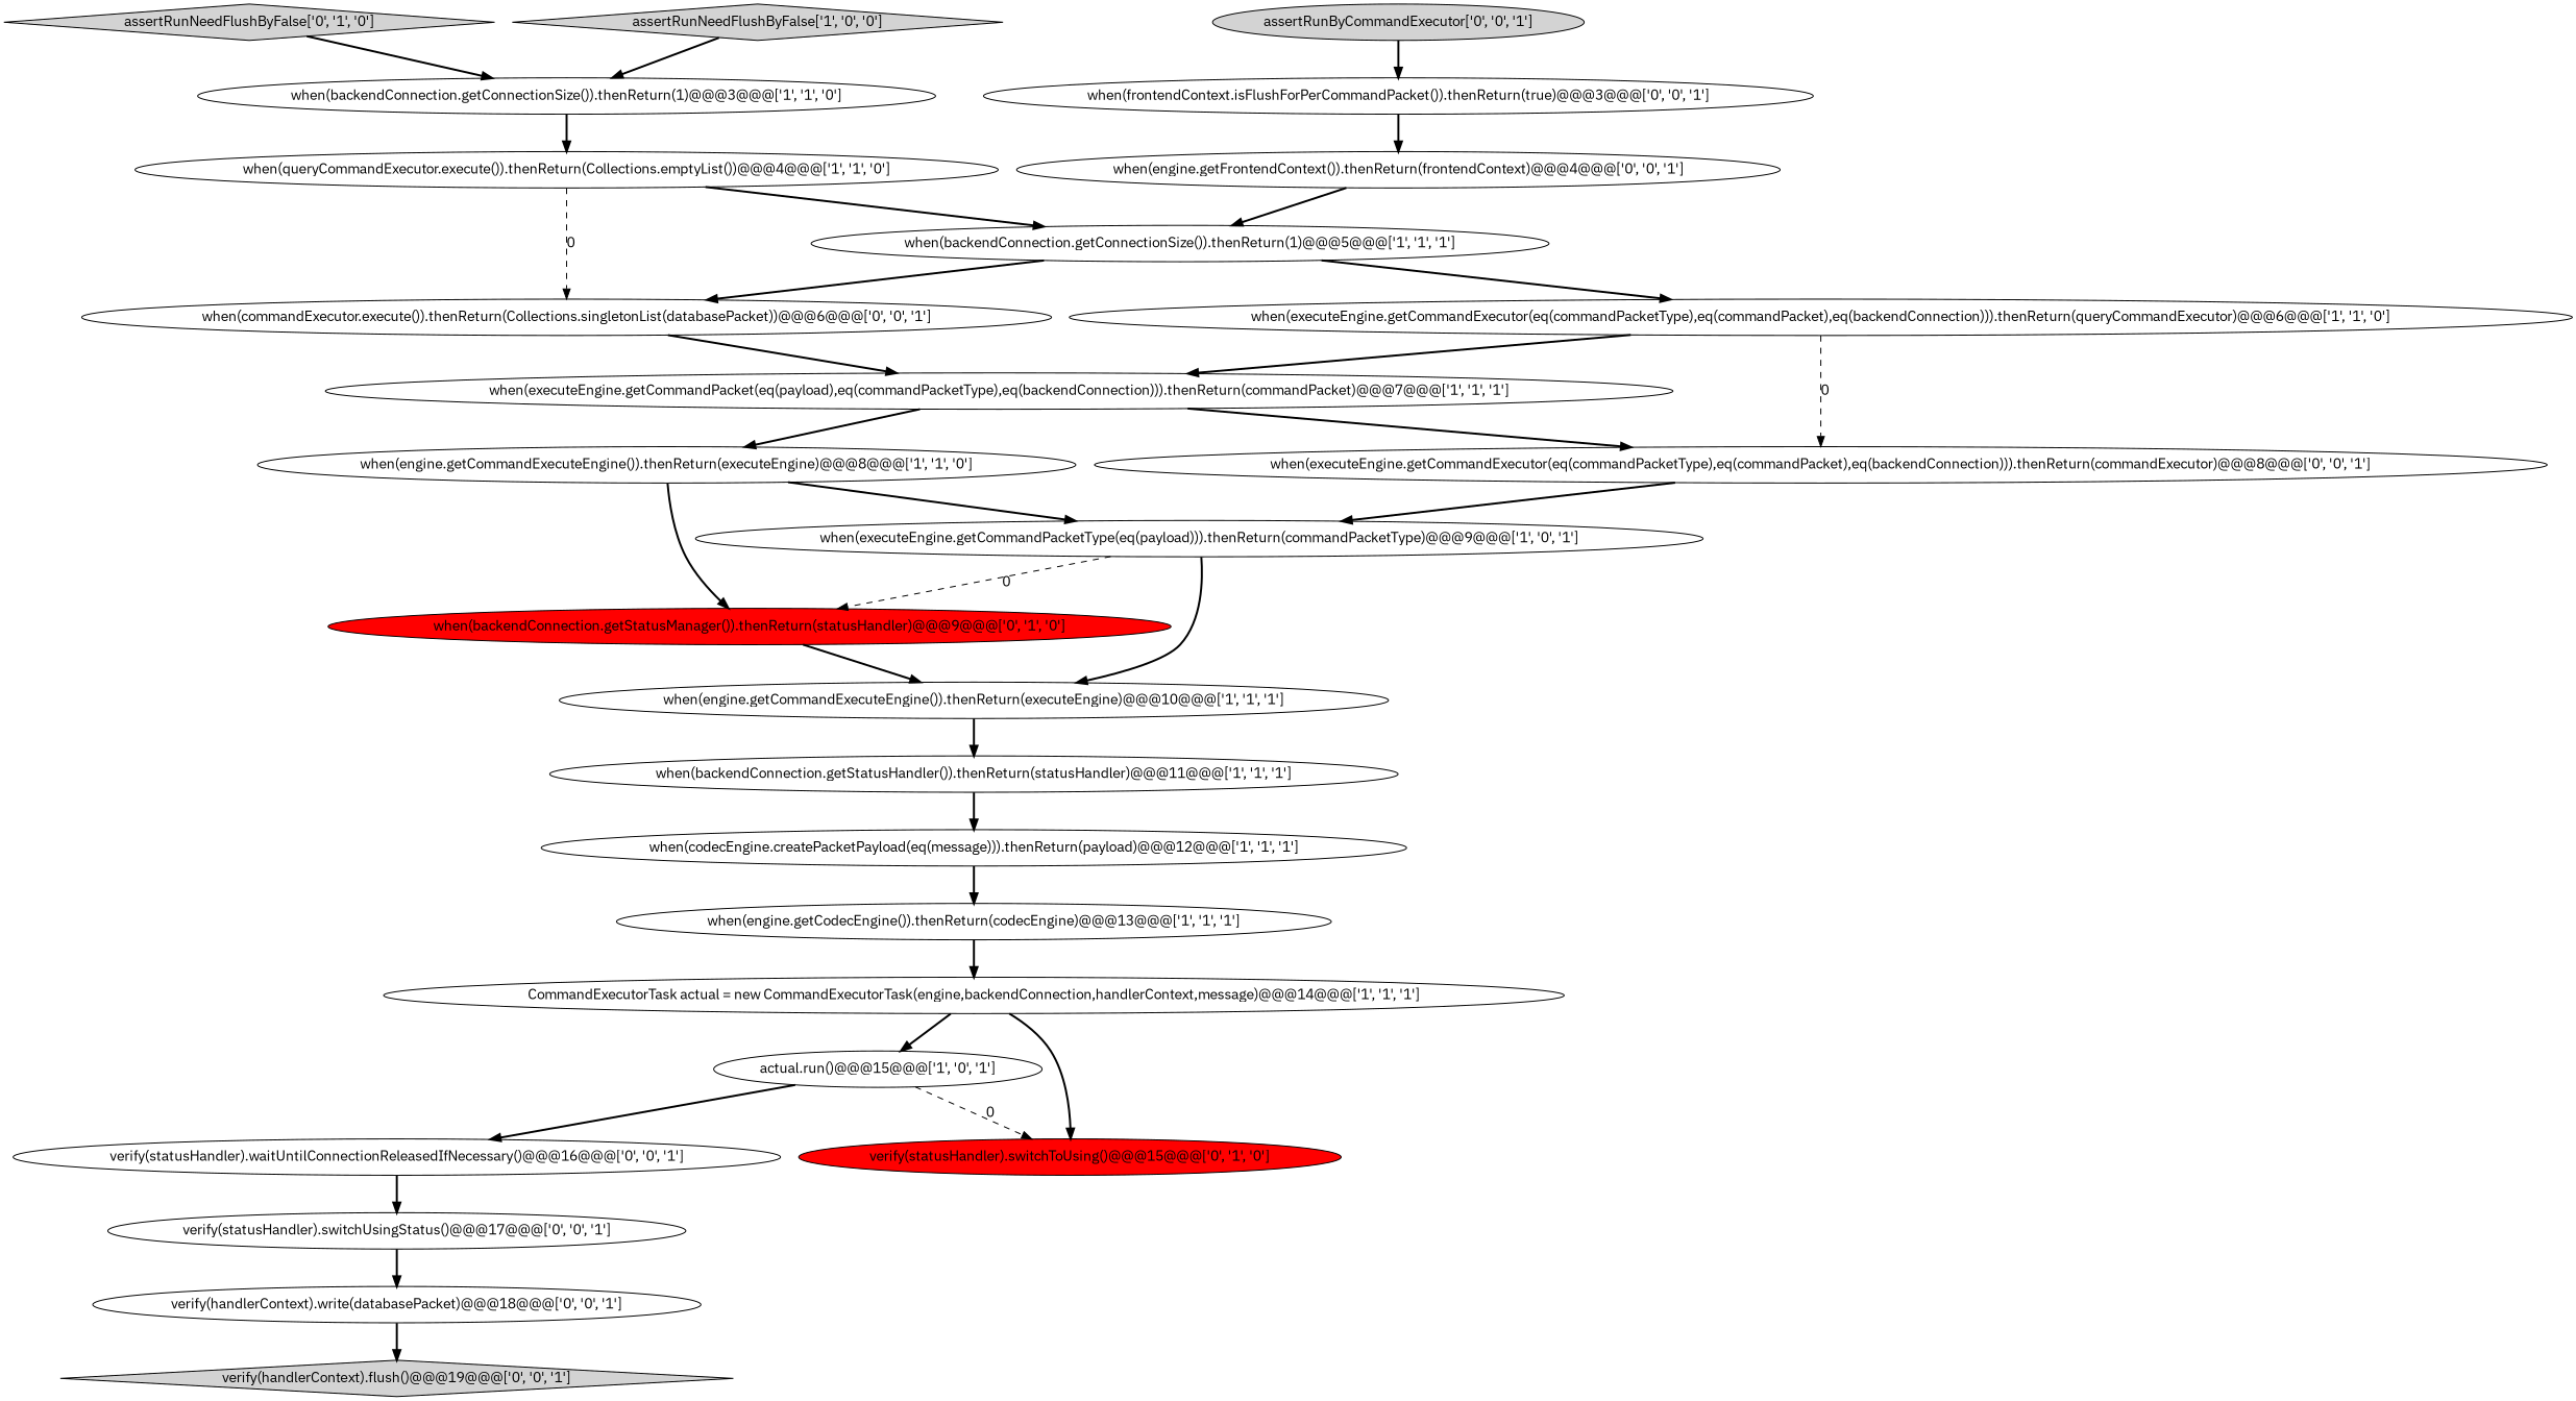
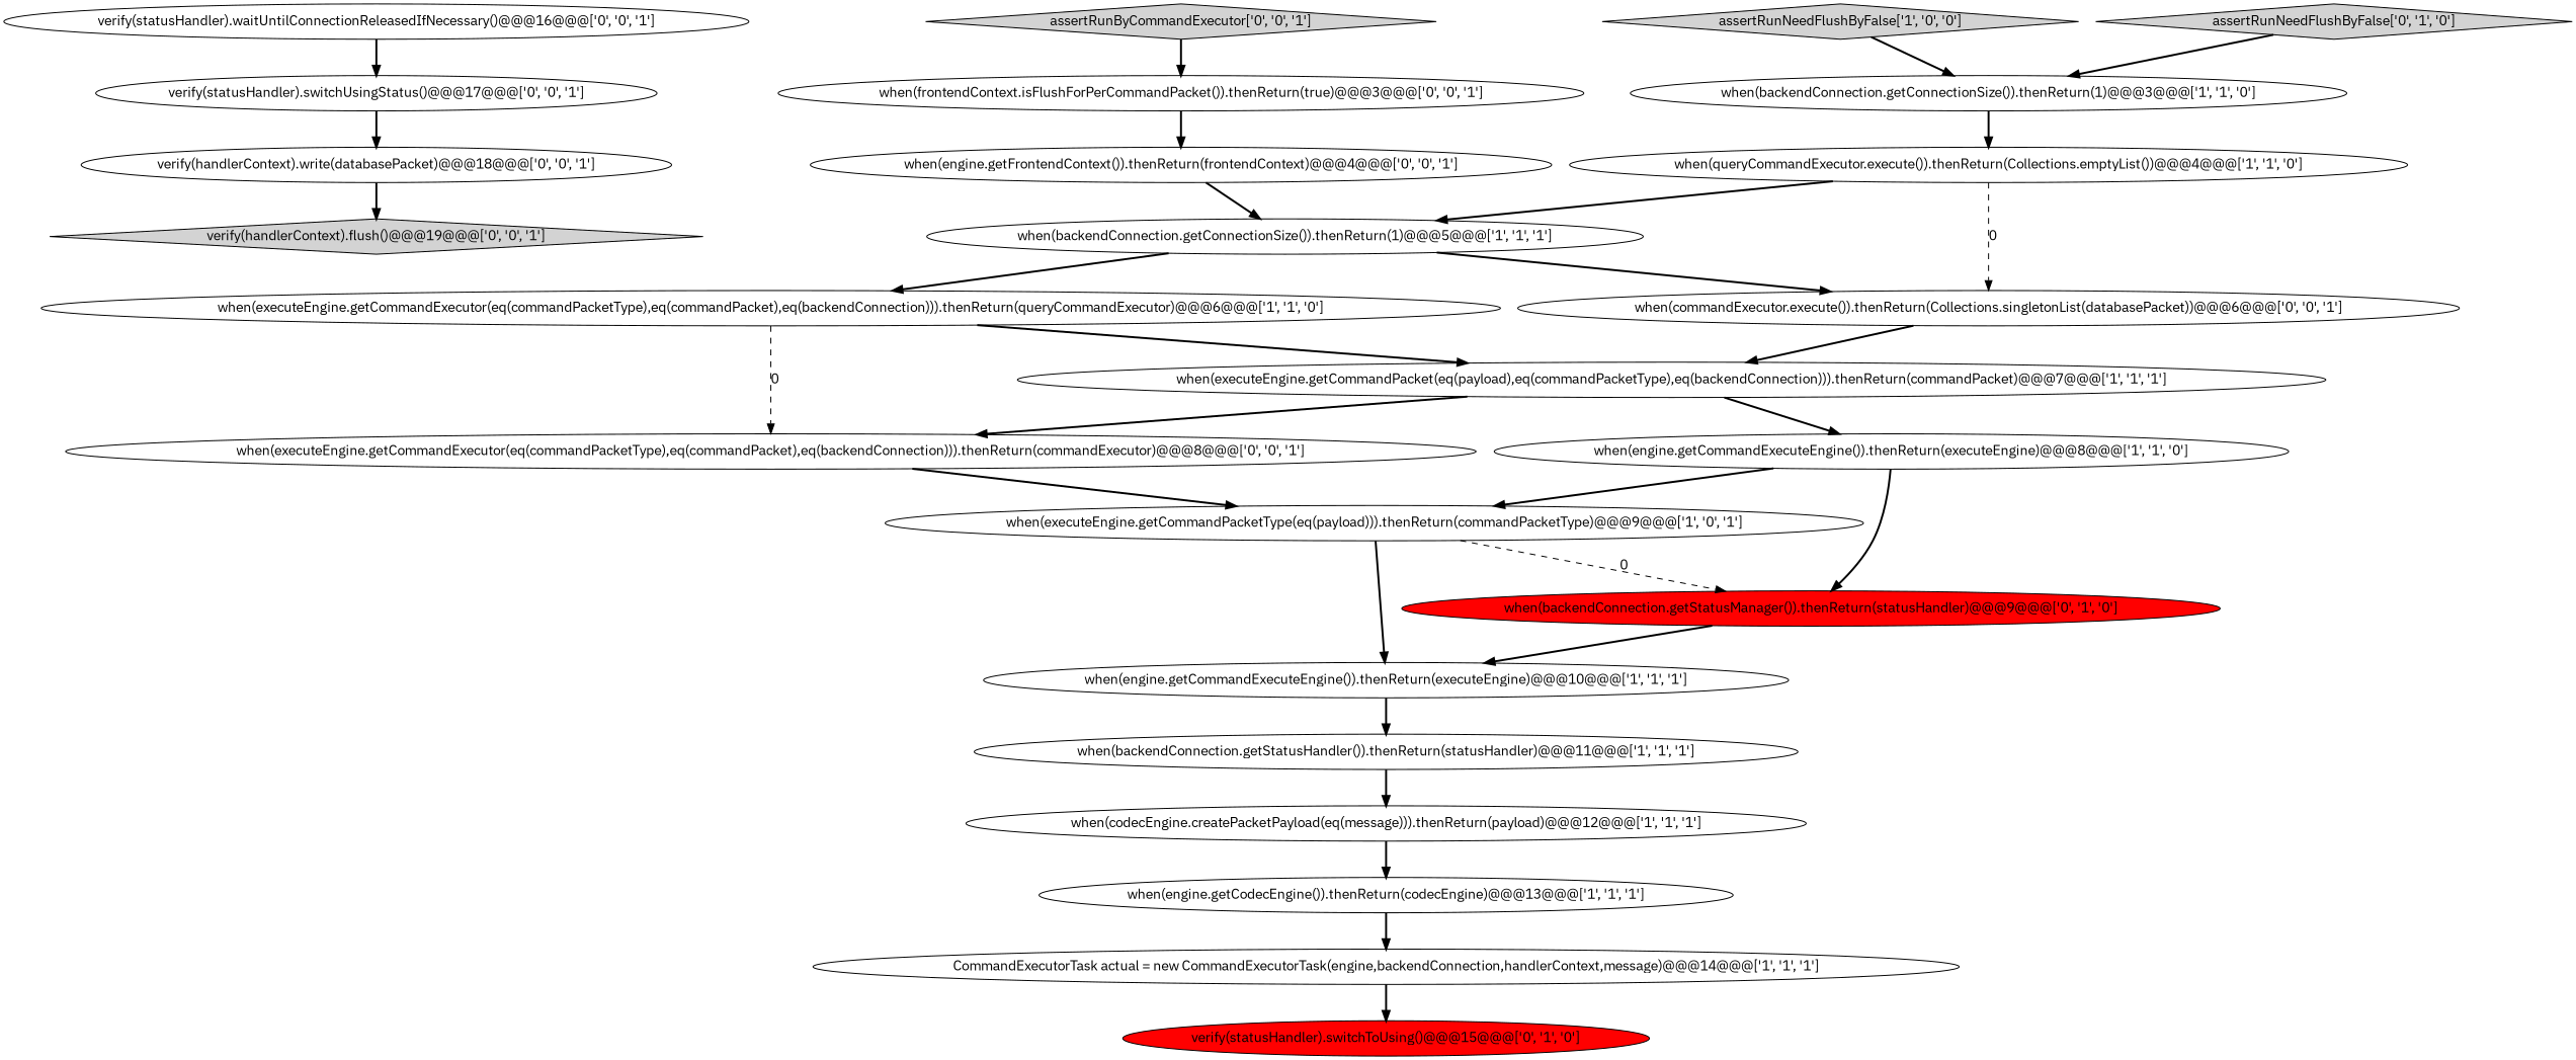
  digraph {
    fontname="IBM Plex Sans"
    node [fillcolor=white fontname="IBM Plex Sans" shape=ellipse style=filled]
    edge [fontname="IBM Plex Sans" style=bold]
    n1 [label="verify(statusHandler).switchUsingStatus()@@@17@@@['0', '0', '1']"]
    n2 [label="verify(handlerContext).write(databasePacket)@@@18@@@['0', '0', '1']"]
    n3 [fillcolor=lightgray label="verify(handlerContext).flush()@@@19@@@['0', '0', '1']" shape=diamond]
    n4 [label="when(executeEngine.getCommandExecutor(eq(commandPacketType),eq(commandPacket),eq(backendConnection))).thenReturn(commandExecutor)@@@8@@@['0', '0', '1']"]
    n5 [label="when(executeEngine.getCommandPacketType(eq(payload))).thenReturn(commandPacketType)@@@9@@@['1', '0', '1']"]
    n6 [label="when(engine.getCommandExecuteEngine()).thenReturn(executeEngine)@@@10@@@['1', '1', '1']"]
    n7 [fillcolor=red label="when(backendConnection.getStatusManager()).thenReturn(statusHandler)@@@9@@@['0', '1', '0']"]
-   n8 [label="actual.run()@@@15@@@['1', '0', '1']"]
    n9 [fillcolor=red label="verify(statusHandler).switchToUsing()@@@15@@@['0', '1', '0']"]
    n10 [label="verify(statusHandler).waitUntilConnectionReleasedIfNecessary()@@@16@@@['0', '0', '1']"]
    n11 [label="when(backendConnection.getStatusHandler()).thenReturn(statusHandler)@@@11@@@['1', '1', '1']"]
    n12 [label="when(codecEngine.createPacketPayload(eq(message))).thenReturn(payload)@@@12@@@['1', '1', '1']"]
    n13 [label="CommandExecutorTask actual = new CommandExecutorTask(engine,backendConnection,handlerContext,message)@@@14@@@['1', '1', '1']"]
    n14 [label="when(engine.getCodecEngine()).thenReturn(codecEngine)@@@13@@@['1', '1', '1']"]
    n15 [label="when(executeEngine.getCommandPacket(eq(payload),eq(commandPacketType),eq(backendConnection))).thenReturn(commandPacket)@@@7@@@['1', '1', '1']"]
    n16 [label="when(engine.getCommandExecuteEngine()).thenReturn(executeEngine)@@@8@@@['1', '1', '0']"]
    n17 [label="when(commandExecutor.execute()).thenReturn(Collections.singletonList(databasePacket))@@@6@@@['0', '0', '1']"]
-   n18 [fillcolor=lightgray label="assertRunByCommandExecutor['0', '0', '1']"]
+   n18 [fillcolor=lightgray label="assertRunByCommandExecutor['0', '0', '1']" shape=diamond]
    n19 [label="when(frontendContext.isFlushForPerCommandPacket()).thenReturn(true)@@@3@@@['0', '0', '1']"]
    n20 [label="when(engine.getFrontendContext()).thenReturn(frontendContext)@@@4@@@['0', '0', '1']"]
    n21 [label="when(executeEngine.getCommandExecutor(eq(commandPacketType),eq(commandPacket),eq(backendConnection))).thenReturn(queryCommandExecutor)@@@6@@@['1', '1', '0']"]
    n22 [label="when(backendConnection.getConnectionSize()).thenReturn(1)@@@5@@@['1', '1', '1']"]
    n23 [label="when(backendConnection.getConnectionSize()).thenReturn(1)@@@3@@@['1', '1', '0']"]
    n24 [label="when(queryCommandExecutor.execute()).thenReturn(Collections.emptyList())@@@4@@@['1', '1', '0']"]
    n25 [fillcolor=lightgray label="assertRunNeedFlushByFalse['1', '0', '0']" shape=diamond]
    n26 [fillcolor=lightgray label="assertRunNeedFlushByFalse['0', '1', '0']" shape=diamond]
    n1 -> n2
    n2 -> n3
    n4 -> n5
    n5 -> n6
    n5 -> n7 [label=0 style=dashed]
    n6 -> n11
    n7 -> n6
-   n8 -> n9 [label=0 style=dashed]
-   n8 -> n10
    n10 -> n1
    n11 -> n12
    n12 -> n14
-   n13 -> n8
    n13 -> n9
    n14 -> n13
    n15 -> n4
    n15 -> n16
    n16 -> n5
    n16 -> n7
    n17 -> n15
    n18 -> n19
    n19 -> n20
    n20 -> n22
    n21 -> n4 [label=0 style=dashed]
    n21 -> n15
    n22 -> n17
    n22 -> n21
    n23 -> n24
    n24 -> n17 [label=0 style=dashed]
    n24 -> n22
    n25 -> n23
    n26 -> n23
  }
